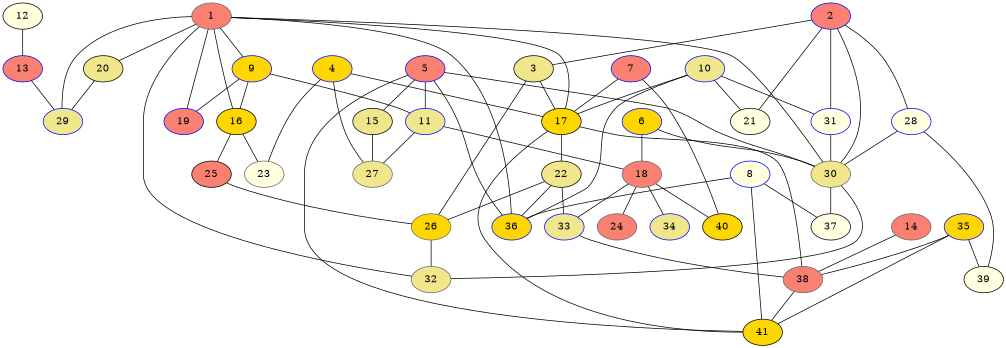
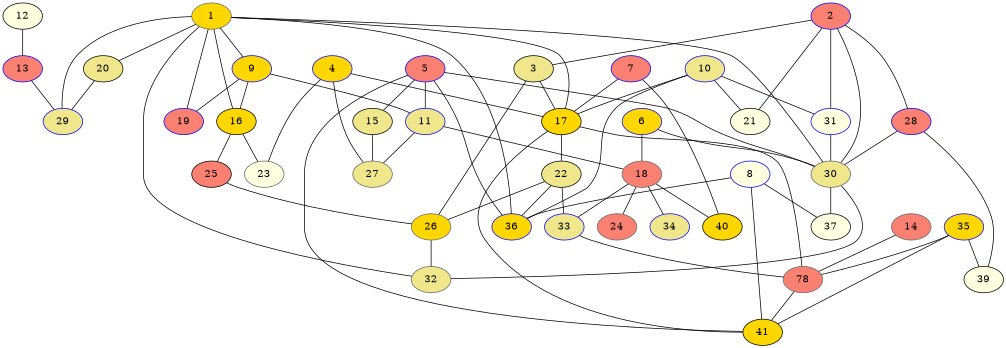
  graph {
    node [color=blue fillcolor=khaki style=filled]
    edge [weight=1.0]
-   1 [color=gray40 fillcolor=salmon]
+   1 [color=gray40 fillcolor=gold]
    9 [fillcolor=gold]
    16 [color=black fillcolor=gold]
    17 [color=black fillcolor=gold]
    19 [fillcolor=salmon]
    20 [color=black]
    29
    30 [color=gray40]
    32 [color=gray40]
    36 [fillcolor=gold]
    11
    23 [color=gray40 fillcolor=lightyellow]
    25 [color=black fillcolor=salmon]
    22 [color=black]
    41 [color=black fillcolor=gold]
-   38 [color=gray40 fillcolor=salmon]
+   38 [color=gray40 fillcolor=salmon label=78]
    37 [color=black fillcolor=lightyellow]
    2 [fillcolor=salmon]
    3 [color=black]
-   28 [fillcolor=lightyellow]
+   28 [fillcolor=salmon]
    31 [fillcolor=lightyellow]
    21 [color=black fillcolor=lightyellow]
    26 [color=gray40 fillcolor=gold]
    33
    39 [color=black fillcolor=lightyellow]
    4 [fillcolor=gold]
    27 [color=gray40]
    5 [fillcolor=salmon]
    15 [color=black]
    18 [color=gray40 fillcolor=salmon]
    6 [fillcolor=gold]
    40 [color=black fillcolor=gold]
    24 [color=gray40 fillcolor=salmon]
    34
    7 [fillcolor=salmon]
    8 [fillcolor=lightyellow]
    10
    12 [color=black fillcolor=lightyellow]
    13 [fillcolor=salmon]
    14 [color=gray40 fillcolor=salmon]
    35 [fillcolor=gold]
    1 -- 9
    1 -- 16
    1 -- 17
    1 -- 19
    1 -- 20
    1 -- 29
    1 -- 30
    1 -- 32
    1 -- 36
    9 -- 16
    9 -- 19
    9 -- 11
    16 -- 23
    16 -- 25
    17 -- 22
    17 -- 41
    17 -- 38
    20 -- 29
    30 -- 32
    30 -- 37
    11 -- 27
    11 -- 18
    25 -- 26
    22 -- 36
    22 -- 26
    22 -- 33
    38 -- 41
    2 -- 30
    2 -- 3
    2 -- 28
    2 -- 31
    2 -- 21
    3 -- 17
    3 -- 26
    28 -- 30
    28 -- 39
    31 -- 30
    26 -- 32
    33 -- 38
    4 -- 17
    4 -- 23
    4 -- 27
    5 -- 30
    5 -- 36
    5 -- 11
    5 -- 41
    5 -- 15
    15 -- 27
    18 -- 33
    18 -- 40
    18 -- 24
    18 -- 34
    6 -- 30
    6 -- 18
    7 -- 17
    7 -- 40
    8 -- 36
    8 -- 41
    8 -- 37
    10 -- 17
    10 -- 36
    10 -- 31
    10 -- 21
    12 -- 13
    13 -- 29
    14 -- 38
    35 -- 41
    35 -- 38
    35 -- 39
  }
